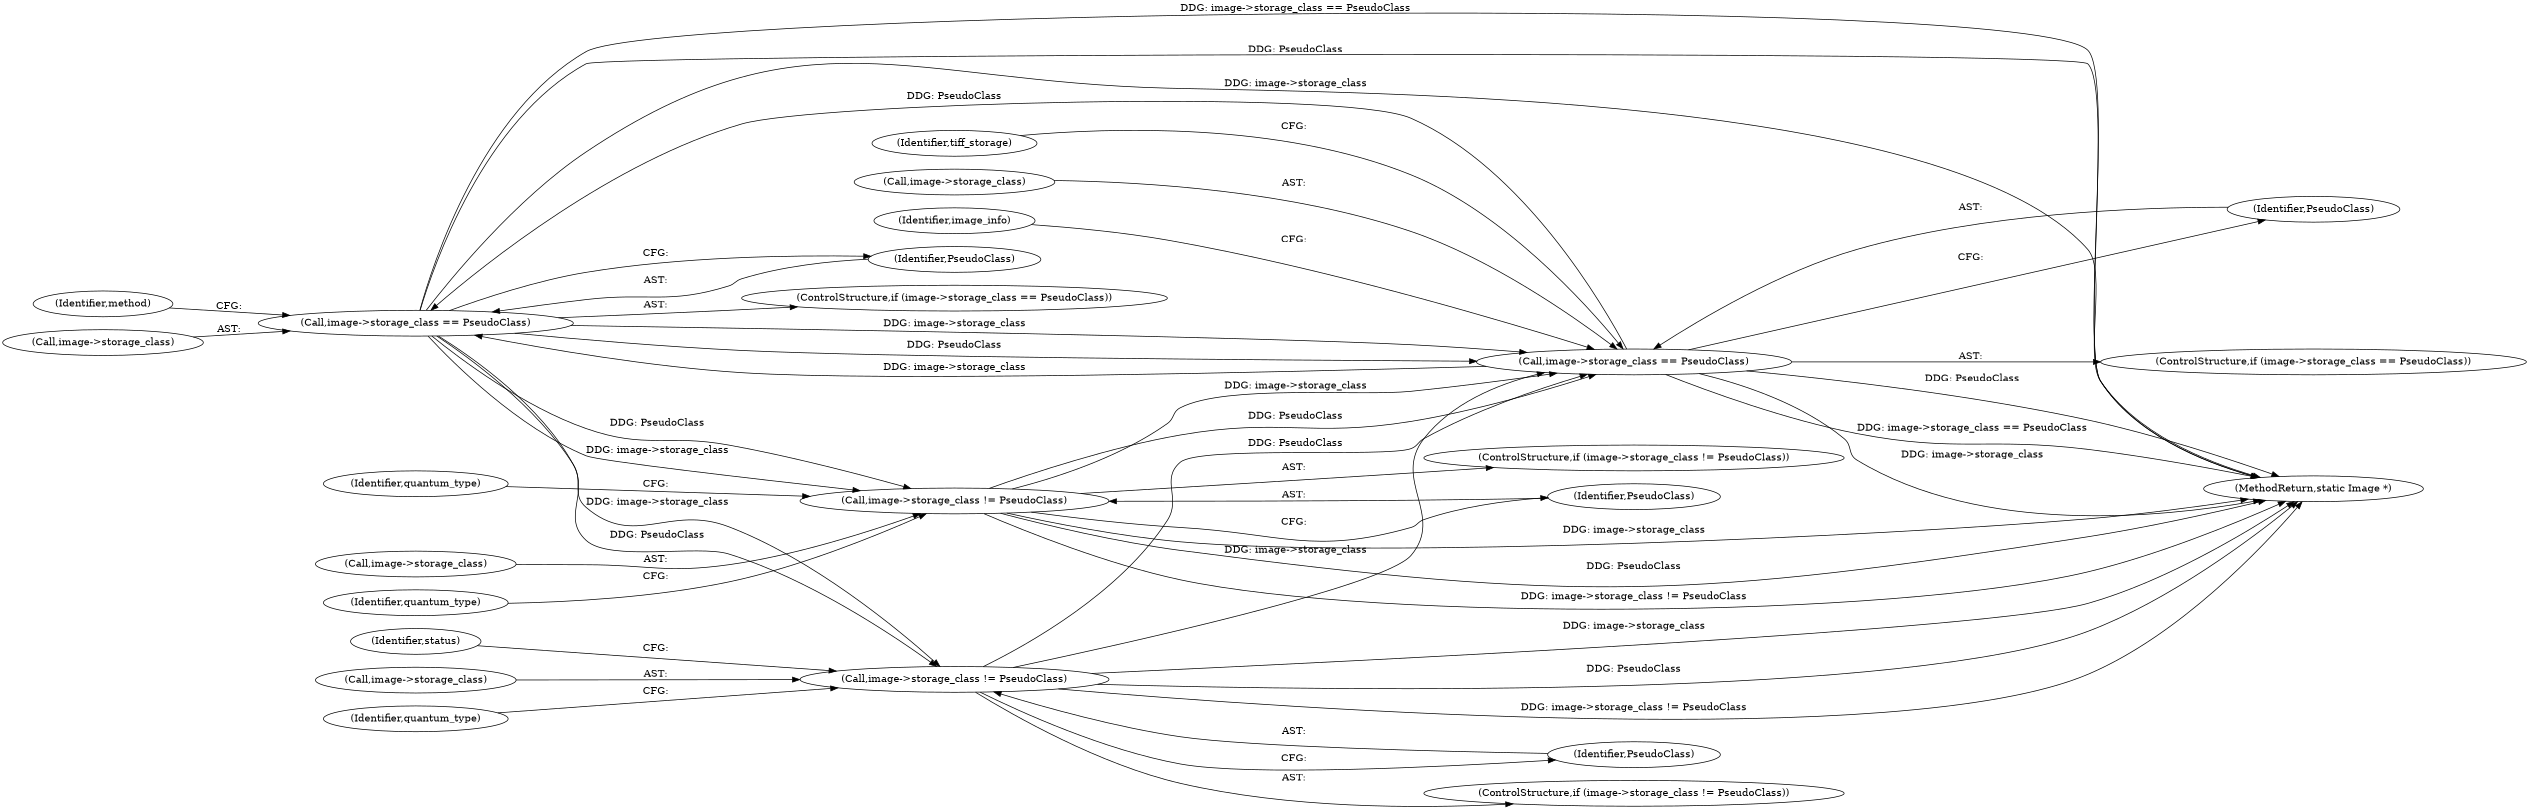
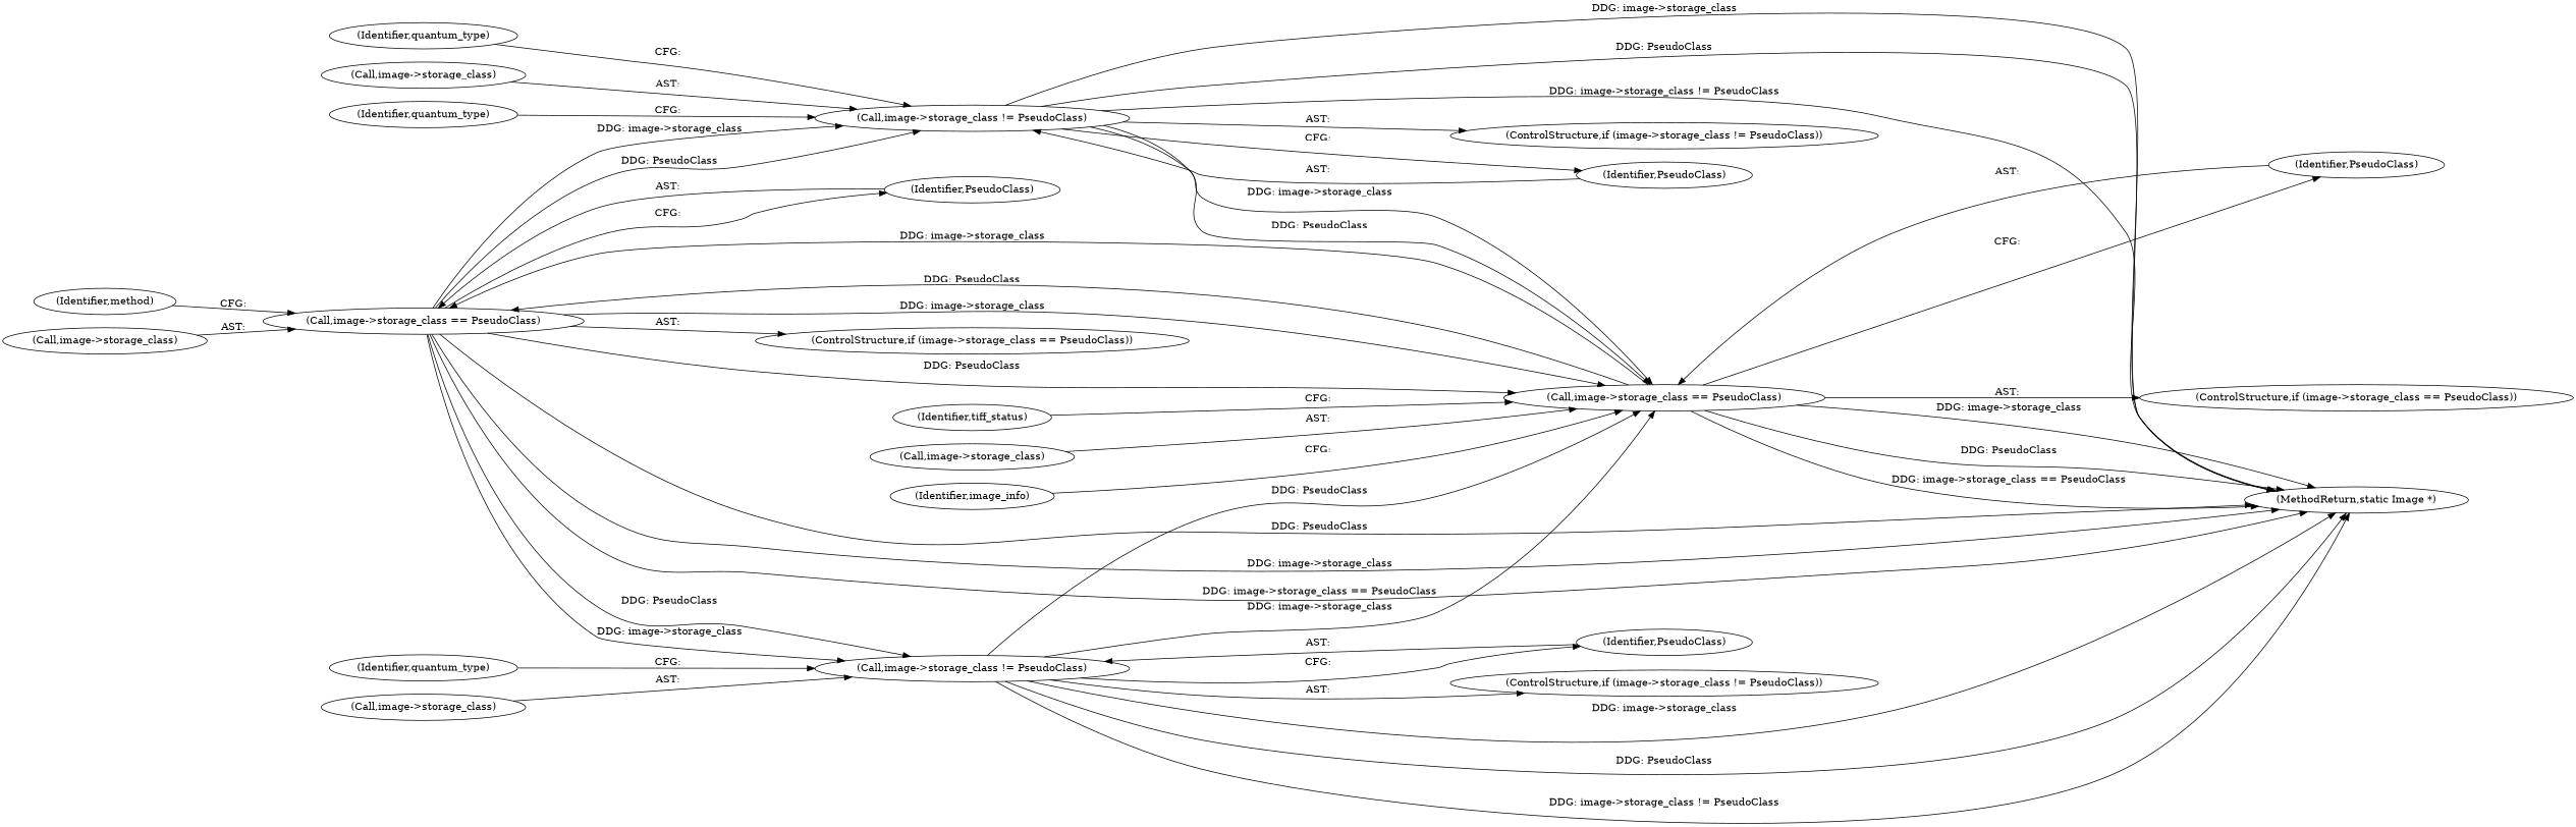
  digraph {
    rankdir=LR
    n1 [label="(Call,image->storage_class == PseudoClass)"]
    n2 [label="(Call,image->storage_class == PseudoClass)"]
    n3 [label="(Call,image->storage_class != PseudoClass)"]
    n4 [label="(Call,image->storage_class != PseudoClass)"]
    n5 [label="(MethodReturn,static Image *)"]
    n6 [label="(Identifier,PseudoClass)"]
    n7 [label="(ControlStructure,if (image->storage_class == PseudoClass))"]
    n8 [label="(Identifier,PseudoClass)"]
    n9 [label="(ControlStructure,if (image->storage_class == PseudoClass))"]
    n10 [label="(ControlStructure,if (image->storage_class != PseudoClass))"]
    n11 [label="(Identifier,PseudoClass)"]
    n12 [label="(Identifier,PseudoClass)"]
    n13 [label="(ControlStructure,if (image->storage_class != PseudoClass))"]
    n14 [label="(Call,image->storage_class)"]
    n15 [label="(Identifier,method)"]
    n16 [label="(Identifier,quantum_type)"]
    n17 [label="(Identifier,quantum_type)"]
-   n18 [label="(Identifier,tiff_storage)"]
-   n19 [label="(Identifier,status)"]
+   n18 [label="(Identifier,tiff_status)"]
    n20 [label="(Identifier,quantum_type)"]
    n21 [label="(Call,image->storage_class)"]
    n22 [label="(Identifier,image_info)"]
    n23 [label="(Call,image->storage_class)"]
    n24 [label="(Call,image->storage_class)"]
    n1 -> n2 [label="DDG: image->storage_class"]
    n1 -> n2 [label="DDG: PseudoClass"]
    n1 -> n3 [label="DDG: image->storage_class"]
    n1 -> n3 [label="DDG: PseudoClass"]
    n1 -> n4 [label="DDG: image->storage_class"]
    n1 -> n4 [label="DDG: PseudoClass"]
    n1 -> n5 [label="DDG: PseudoClass"]
    n1 -> n5 [label="DDG: image->storage_class"]
    n1 -> n5 [label="DDG: image->storage_class == PseudoClass"]
    n1 -> n6 [label="CFG: "]
    n1 -> n7 [label="AST: "]
    n2 -> n1 [label="DDG: image->storage_class"]
    n2 -> n1 [label="DDG: PseudoClass"]
    n2 -> n5 [label="DDG: image->storage_class"]
    n2 -> n5 [label="DDG: PseudoClass"]
    n2 -> n5 [label="DDG: image->storage_class == PseudoClass"]
    n2 -> n8 [label="CFG: "]
    n2 -> n9 [label="AST: "]
    n3 -> n2 [label="DDG: image->storage_class"]
    n3 -> n2 [label="DDG: PseudoClass"]
    n3 -> n5 [label="DDG: image->storage_class"]
    n3 -> n5 [label="DDG: PseudoClass"]
    n3 -> n5 [label="DDG: image->storage_class != PseudoClass"]
    n3 -> n10 [label="AST: "]
    n3 -> n11 [label="CFG: "]
    n4 -> n2 [label="DDG: image->storage_class"]
    n4 -> n2 [label="DDG: PseudoClass"]
    n4 -> n5 [label="DDG: image->storage_class"]
    n4 -> n5 [label="DDG: PseudoClass"]
    n4 -> n5 [label="DDG: image->storage_class != PseudoClass"]
    n4 -> n12 [label="CFG: "]
    n4 -> n13 [label="AST: "]
    n6 -> n1 [label="AST: "]
    n8 -> n2 [label="AST: "]
    n11 -> n3 [label="AST: "]
    n12 -> n4 [label="AST: "]
    n14 -> n4 [label="AST: "]
    n15 -> n1 [label="CFG: "]
    n16 -> n3 [label="CFG: "]
    n17 -> n4 [label="CFG: "]
    n18 -> n2 [label="CFG: "]
-   n19 -> n4 [label="CFG: "]
    n20 -> n3 [label="CFG: "]
    n21 -> n2 [label="AST: "]
    n22 -> n2 [label="CFG: "]
    n23 -> n3 [label="AST: "]
    n24 -> n1 [label="AST: "]
  }
